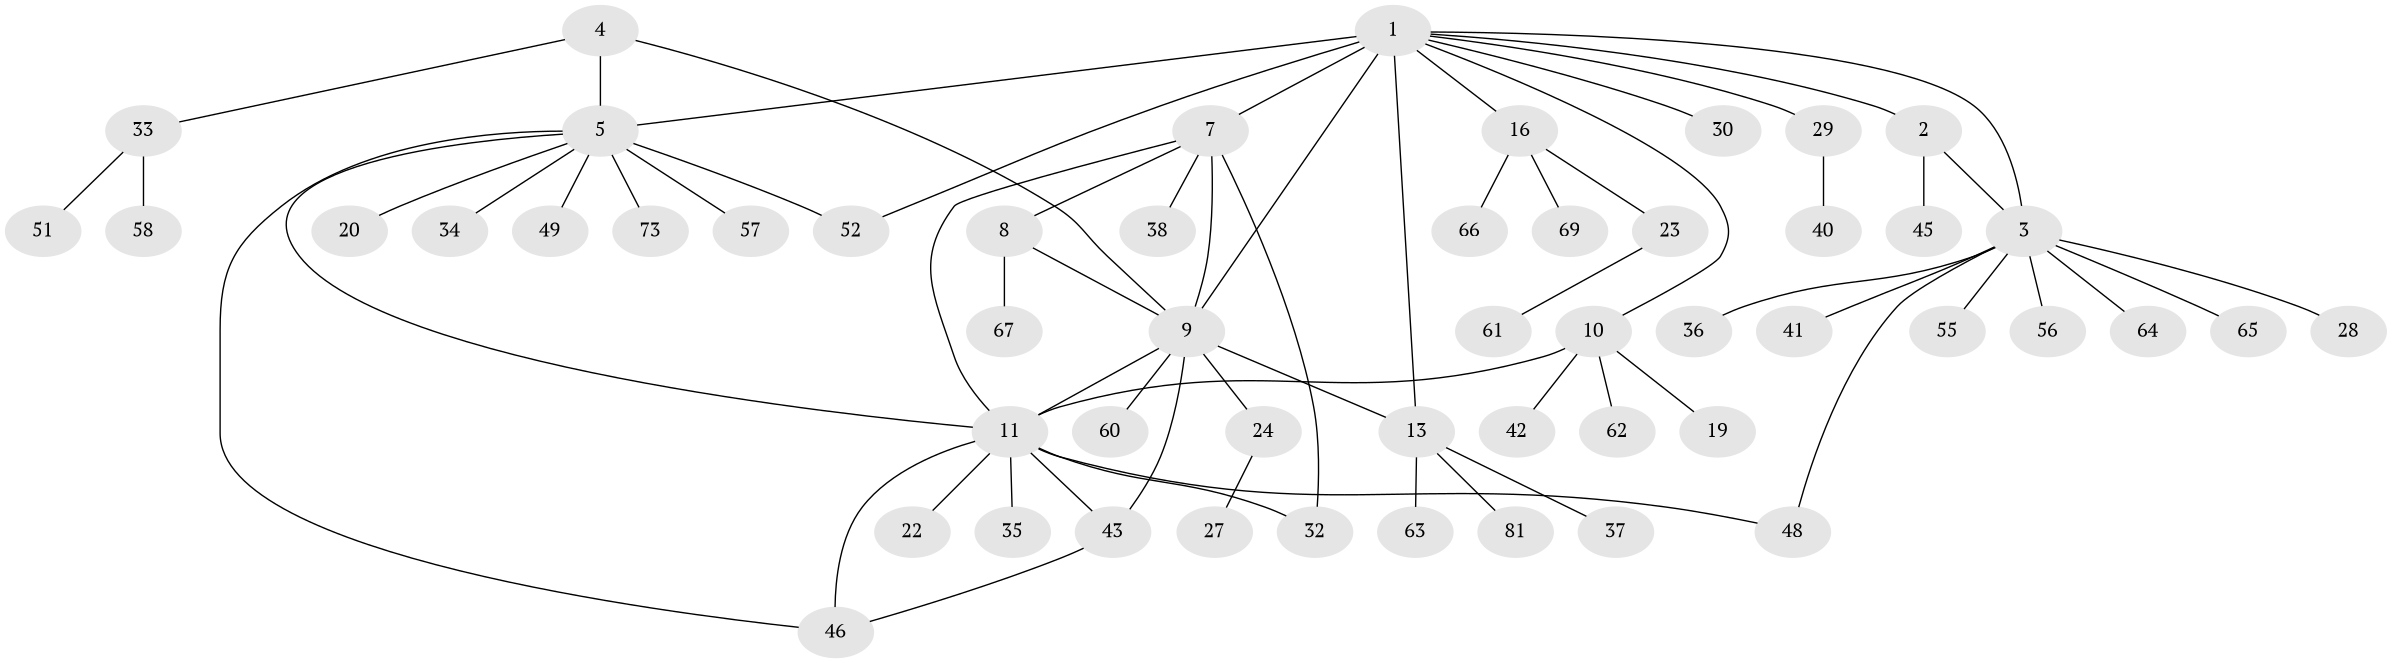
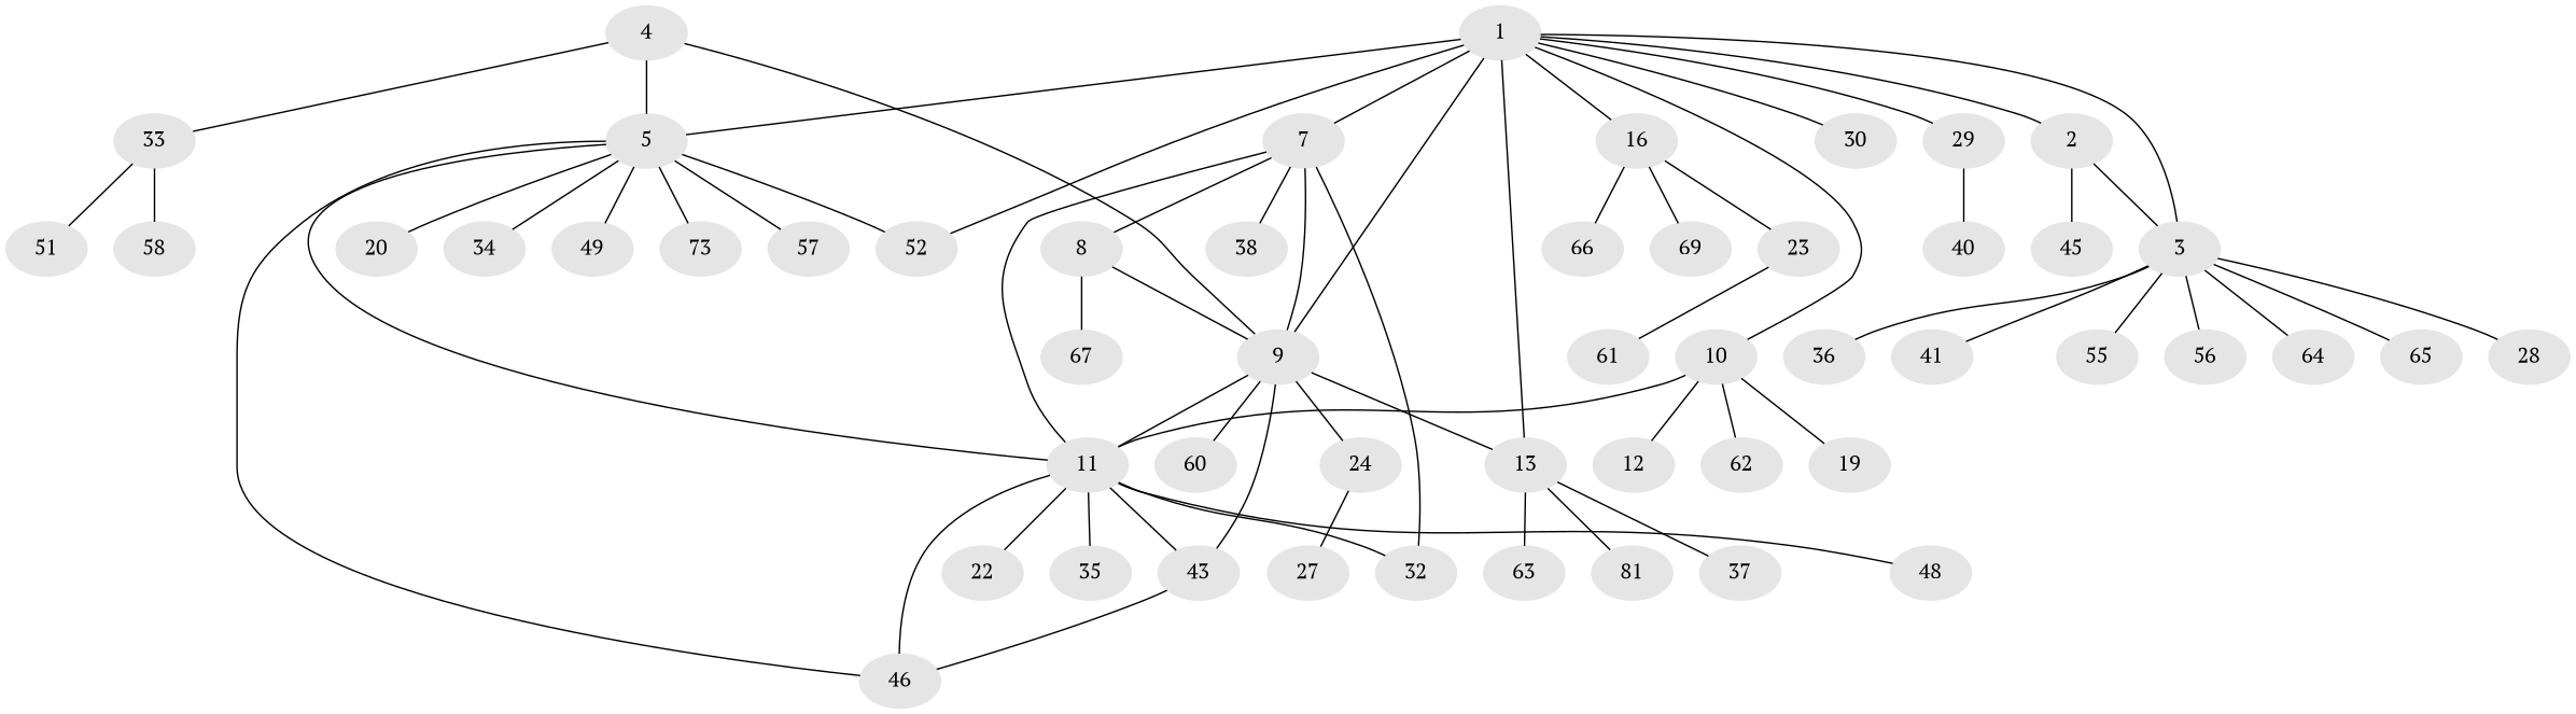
  graph {
    fontname="PT Serif"
    node [color=gray90 fontname="PT Serif" style=filled]
    edge [fontname="PT Serif"]
    1 [super="+15"]
    2 [super="+18"]
    3 [super="+47"]
    5 [super="+6"]
    7 [super="+25"]
    9 [super="+14"]
    10 [super="+12"]
    13 [super="+31"]
    16 [super="+44"]
    29
    30
    52
    45
    28
    36
    41
    48
    55
    56
    64
    65
    11 [super="+17"]
    20
    34
    46 [super="+71"]
    49 [super="+68"]
    n27 [label=73]
    57
    8
    32
    38 [super="+39"]
    24
    43
    60
    19
-   42
+   42 [label=12]
    62
    n38 [label=81]
    37
    63
    23 [super="+26"]
    66
    69
    40 [super="+54"]
    4 [super="+59"]
    33 [super="+50"]
    51
    58
    22
    35
    67 [super="+70"]
    27
    61
    1 -- 2
    1 -- 3
    1 -- 5 [weight=2]
    1 -- 7 [weight=2]
    1 -- 9
    1 -- 10
    1 -- 13
    1 -- 16
    1 -- 29
    1 -- 30
    1 -- 52
    2 -- 3
    2 -- 45
    3 -- 28
    3 -- 36
    3 -- 41
-   3 -- 48
    3 -- 55
    3 -- 56
    3 -- 64
    3 -- 65
    5 -- 52
    5 -- 11
    5 -- 20
    5 -- 34
    5 -- 46
    5 -- 49
    5 -- n27
    5 -- 57
    7 -- 9
    7 -- 11
    7 -- 8
    7 -- 32
    7 -- 38
    9 -- 13
    9 -- 11
    9 -- 24
    9 -- 43
    9 -- 60
    10 -- 11 [weight=2]
    10 -- 19
    10 -- 42
    10 -- 62
    13 -- n38
    13 -- 37
    13 -- 63
    16 -- 23
    16 -- 66
    16 -- 69
    29 -- 40
    11 -- 48
    11 -- 46
    11 -- 32
    11 -- 43
    11 -- 22
    11 -- 35
    8 -- 9
    8 -- 67
    24 -- 27
    43 -- 46
    23 -- 61
    4 -- 5 [weight=2]
    4 -- 9
    4 -- 33
    33 -- 51
    33 -- 58
  }
